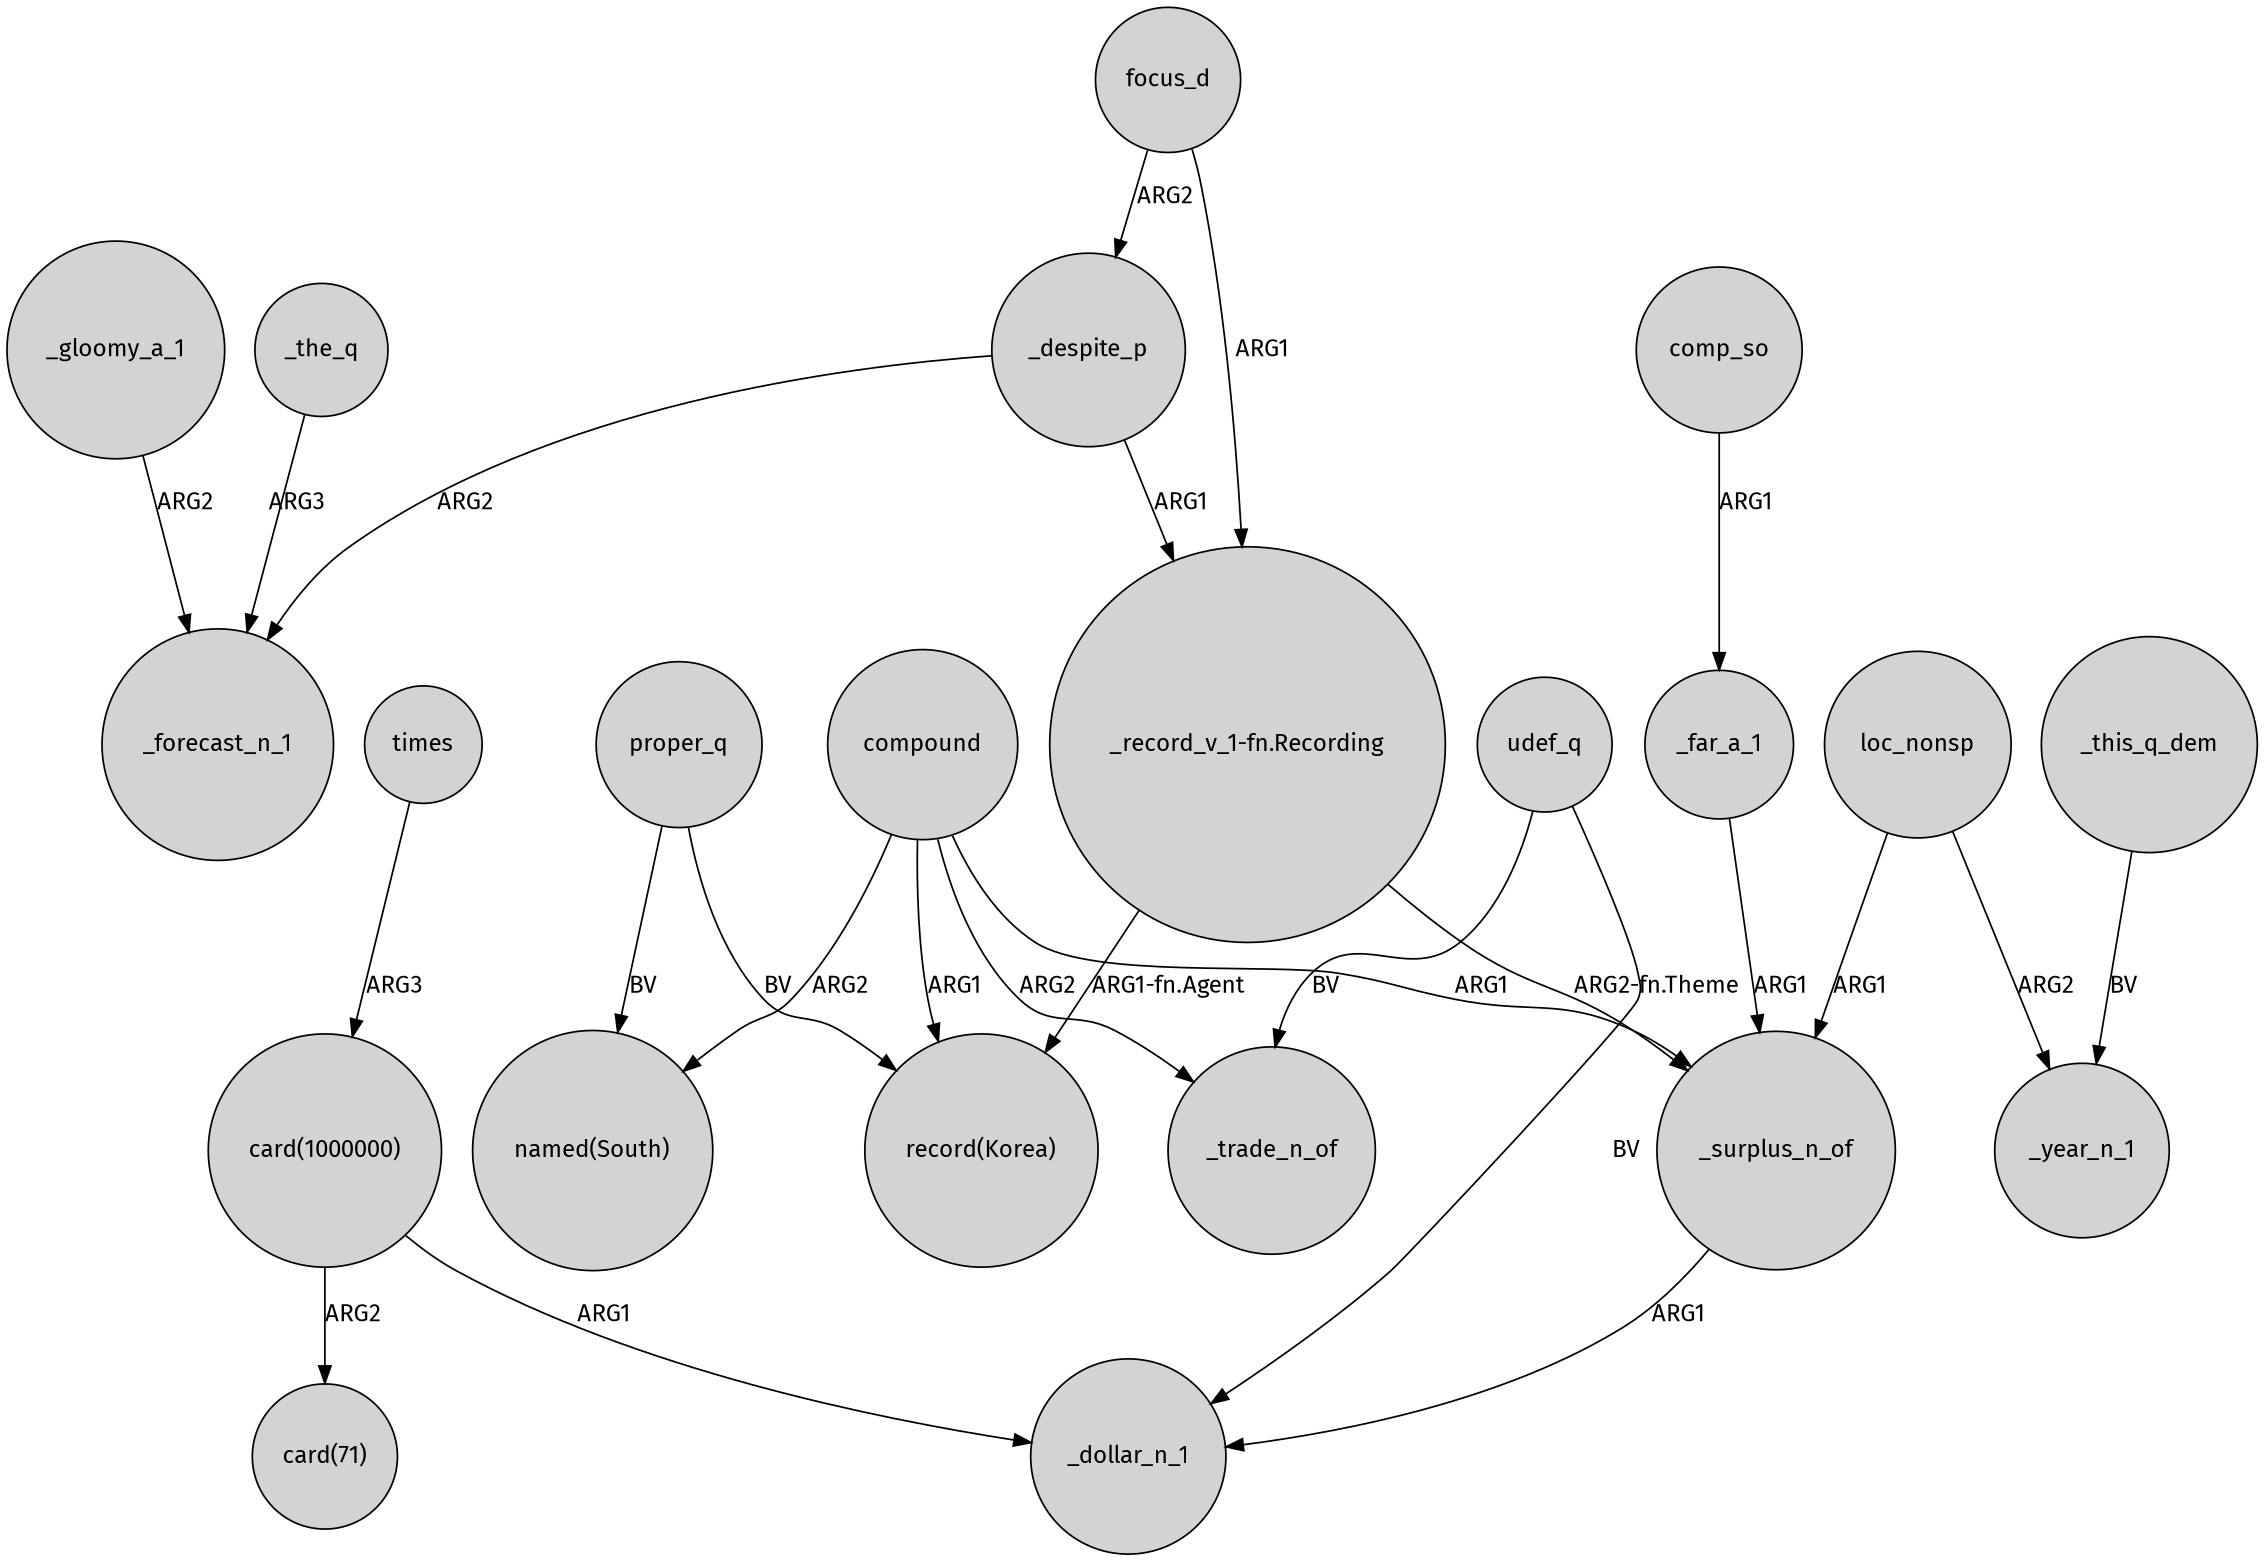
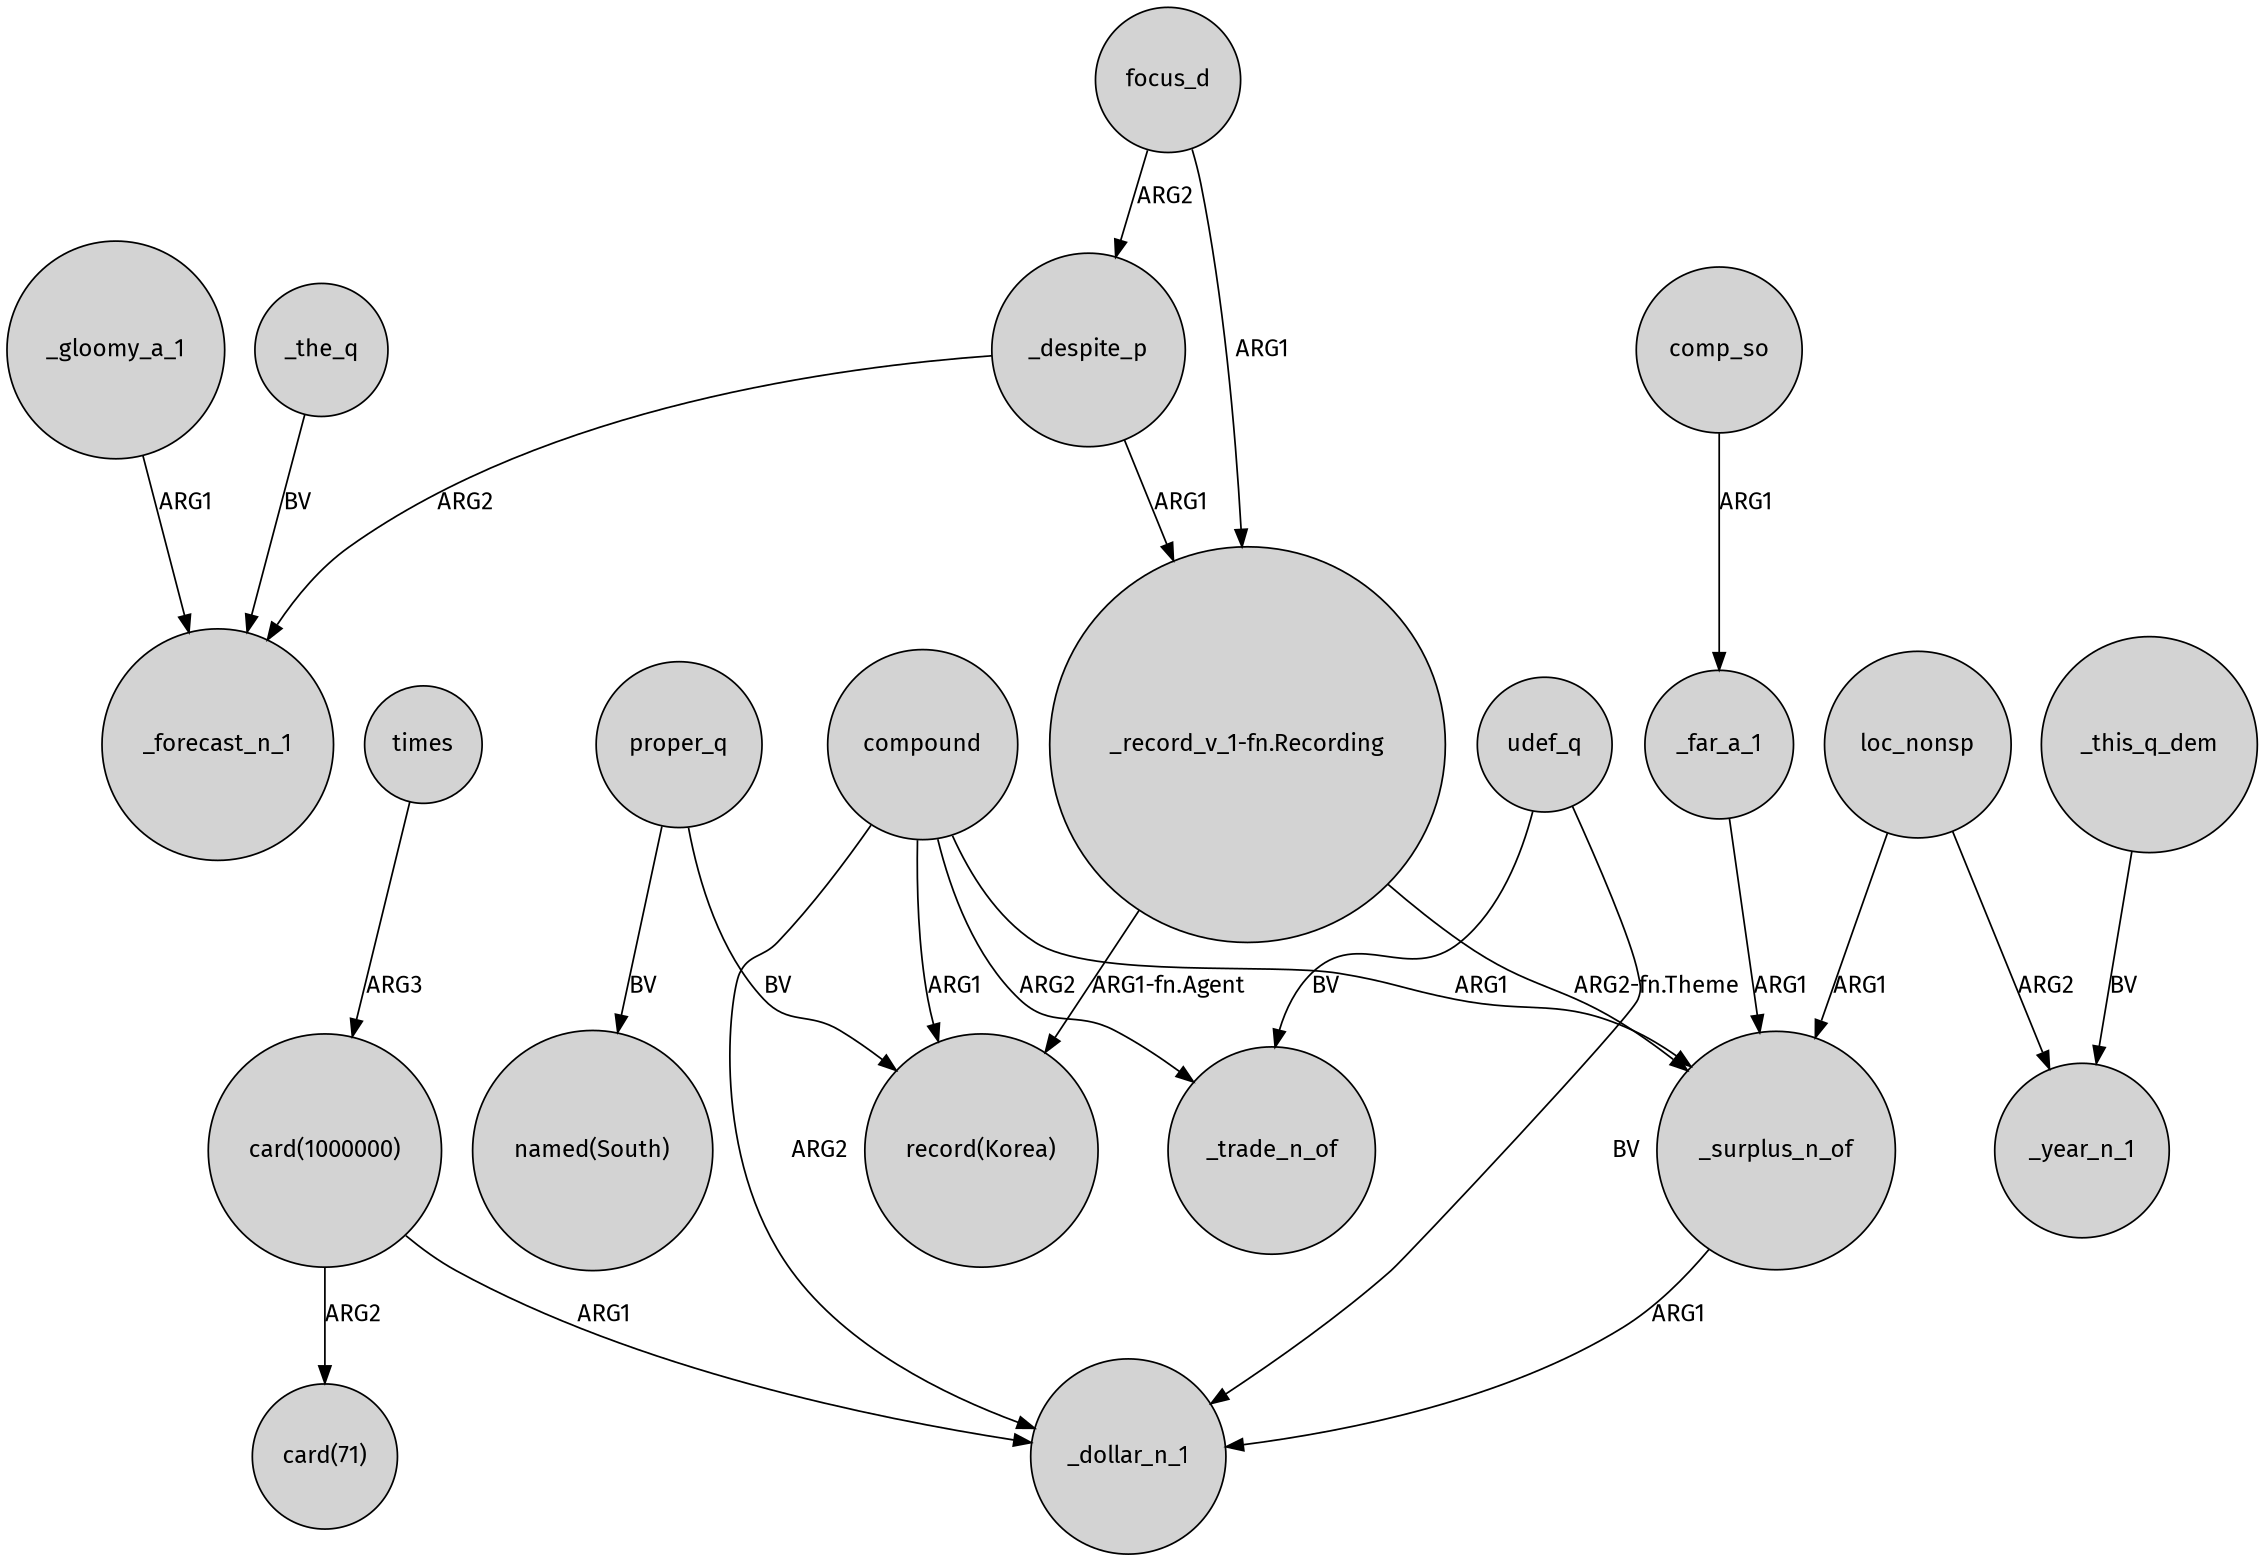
  digraph {
    fontname="Fira Sans"
    node [fontname="Fira Sans" shape=circle style=filled]
    edge [fontname="Fira Sans"]
    _despite_p
    _forecast_n_1
    "_record_v_1-fn.Recording"
    _surplus_n_of
    n5 [label="record(Korea)"]
    "card(1000000)"
    _dollar_n_1
    "card(71)"
    compound
    "named(South)"
    _trade_n_of
    udef_q
    _this_q_dem
    _year_n_1
    _far_a_1
    focus_d
    _the_q
    comp_so
    times
    proper_q
    loc_nonsp
    _gloomy_a_1
    _despite_p -> _forecast_n_1 [label=ARG2]
    _despite_p -> "_record_v_1-fn.Recording" [label=ARG1]
    "_record_v_1-fn.Recording" -> _surplus_n_of [label="ARG2-fn.Theme"]
    "_record_v_1-fn.Recording" -> n5 [label="ARG1-fn.Agent"]
    _surplus_n_of -> _dollar_n_1 [label=ARG1]
    "card(1000000)" -> _dollar_n_1 [label=ARG1]
    "card(1000000)" -> "card(71)" [label=ARG2]
    compound -> _surplus_n_of [label=ARG1]
    compound -> n5 [label=ARG1]
-   compound -> "named(South)" [label=ARG2]
+   compound -> _dollar_n_1 [label=ARG2]
    compound -> _trade_n_of [label=ARG2]
    udef_q -> _dollar_n_1 [label=BV]
    udef_q -> _trade_n_of [label=BV]
    _this_q_dem -> _year_n_1 [label=BV]
    _far_a_1 -> _surplus_n_of [label=ARG1]
    focus_d -> _despite_p [label=ARG2]
    focus_d -> "_record_v_1-fn.Recording" [label=ARG1]
-   _the_q -> _forecast_n_1 [label=ARG3]
+   _the_q -> _forecast_n_1 [label=BV]
    comp_so -> _far_a_1 [label=ARG1]
    times -> "card(1000000)" [label=ARG3]
    proper_q -> n5 [label=BV]
    proper_q -> "named(South)" [label=BV]
    loc_nonsp -> _surplus_n_of [label=ARG1]
    loc_nonsp -> _year_n_1 [label=ARG2]
-   _gloomy_a_1 -> _forecast_n_1 [label=ARG2]
+   _gloomy_a_1 -> _forecast_n_1 [label=ARG1]
  }
